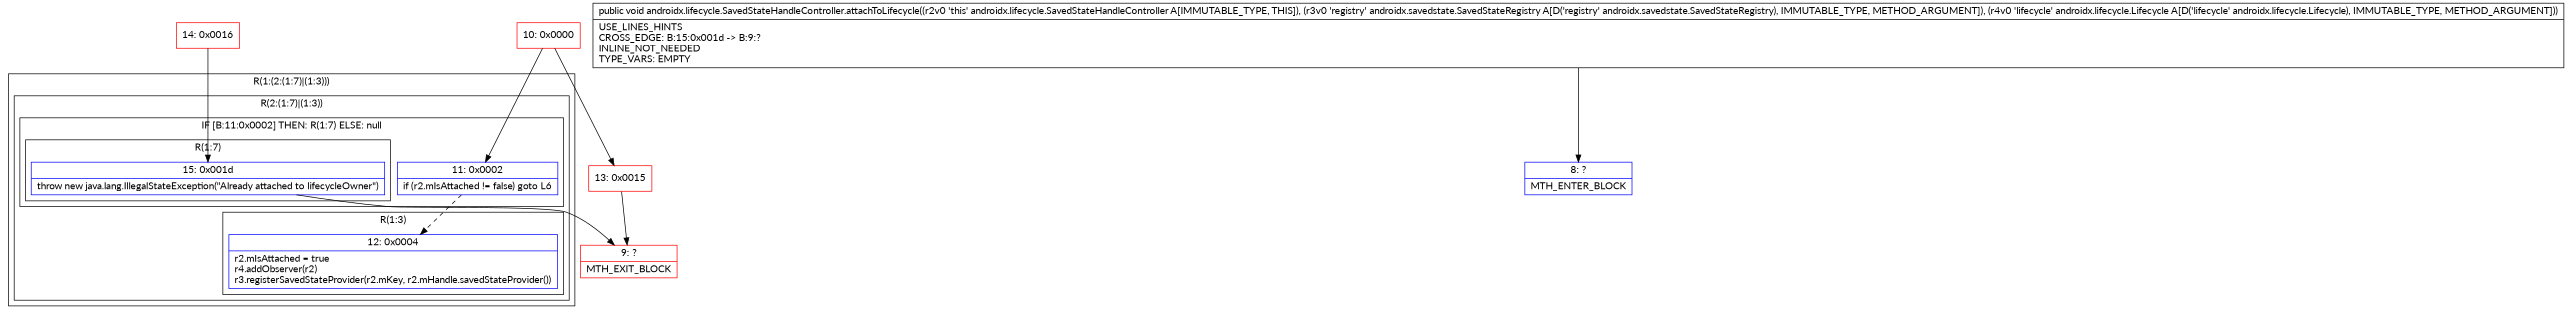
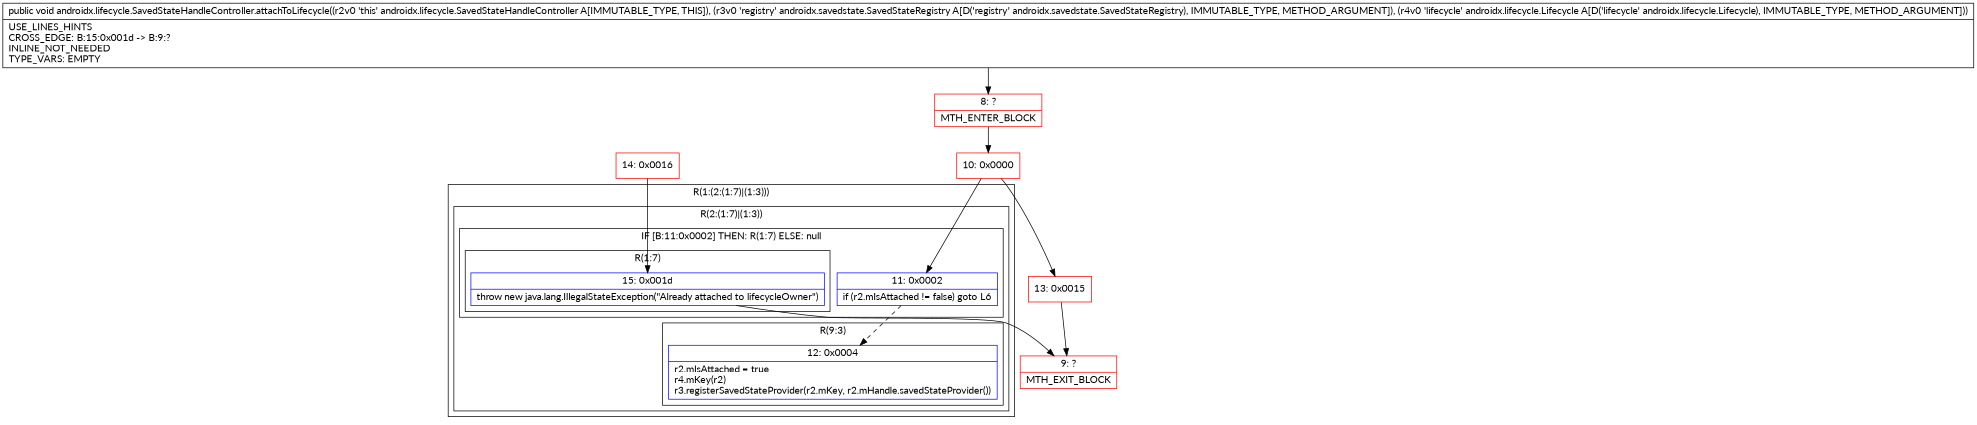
  digraph {
    fontname=Lato
    node [color=red fontname=Lato shape=record]
    edge [fontname=Lato]
    n1 [color=blue label="{15\:\ 0x001d|throw new java.lang.IllegalStateException(\"Already attached to lifecycleOwner\")\l}"]
    n2 [color=blue label="{11\:\ 0x0002|if (r2.mIsAttached != false) goto L6\l}"]
-   n3 [color=blue label="{12\:\ 0x0004|r2.mIsAttached = true\lr4.addObserver(r2)\lr3.registerSavedStateProvider(r2.mKey, r2.mHandle.savedStateProvider())\l}"]
+   n3 [color=blue label="{12\:\ 0x0004|r2.mIsAttached = true\lr4.mKey(r2)\lr3.registerSavedStateProvider(r2.mKey, r2.mHandle.savedStateProvider())\l}"]
    n4 [label="{9\:\ ?|MTH_EXIT_BLOCK\l}"]
    n5 [label="{14\:\ 0x0016}"]
    n6 [label="{13\:\ 0x0015}"]
-   n7 [color=blue label="{8\:\ ?|MTH_ENTER_BLOCK\l}"]
+   n7 [label="{8\:\ ?|MTH_ENTER_BLOCK\l}"]
    n8 [label="{10\:\ 0x0000}"]
    n9 [label="{public void androidx.lifecycle.SavedStateHandleController.attachToLifecycle((r2v0 'this' androidx.lifecycle.SavedStateHandleController A[IMMUTABLE_TYPE, THIS]), (r3v0 'registry' androidx.savedstate.SavedStateRegistry A[D('registry' androidx.savedstate.SavedStateRegistry), IMMUTABLE_TYPE, METHOD_ARGUMENT]), (r4v0 'lifecycle' androidx.lifecycle.Lifecycle A[D('lifecycle' androidx.lifecycle.Lifecycle), IMMUTABLE_TYPE, METHOD_ARGUMENT]))  | USE_LINES_HINTS\lCROSS_EDGE: B:15:0x001d \-\> B:9:?\lINLINE_NOT_NEEDED\lTYPE_VARS: EMPTY\l}" color=""]
    subgraph cluster_1 {
      label="R(1:(2:(1:7)|(1:3)))"
      subgraph cluster_2 {
        label="R(2:(1:7)|(1:3))"
        subgraph cluster_3 {
          label="IF [B:11:0x0002] THEN: R(1:7) ELSE: null"
          n2
          subgraph cluster_4 {
            label="R(1:7)"
            n1
          }
        }
        subgraph cluster_5 {
-         label="R(1:3)"
+         label="R(9:3)"
          n3
        }
      }
    }
    n1 -> n4
    n2 -> n3 [style=dashed]
    n5 -> n1
    n6 -> n4
+   n7 -> n8
    n8 -> n2
    n8 -> n6
    n9 -> n7
  }
